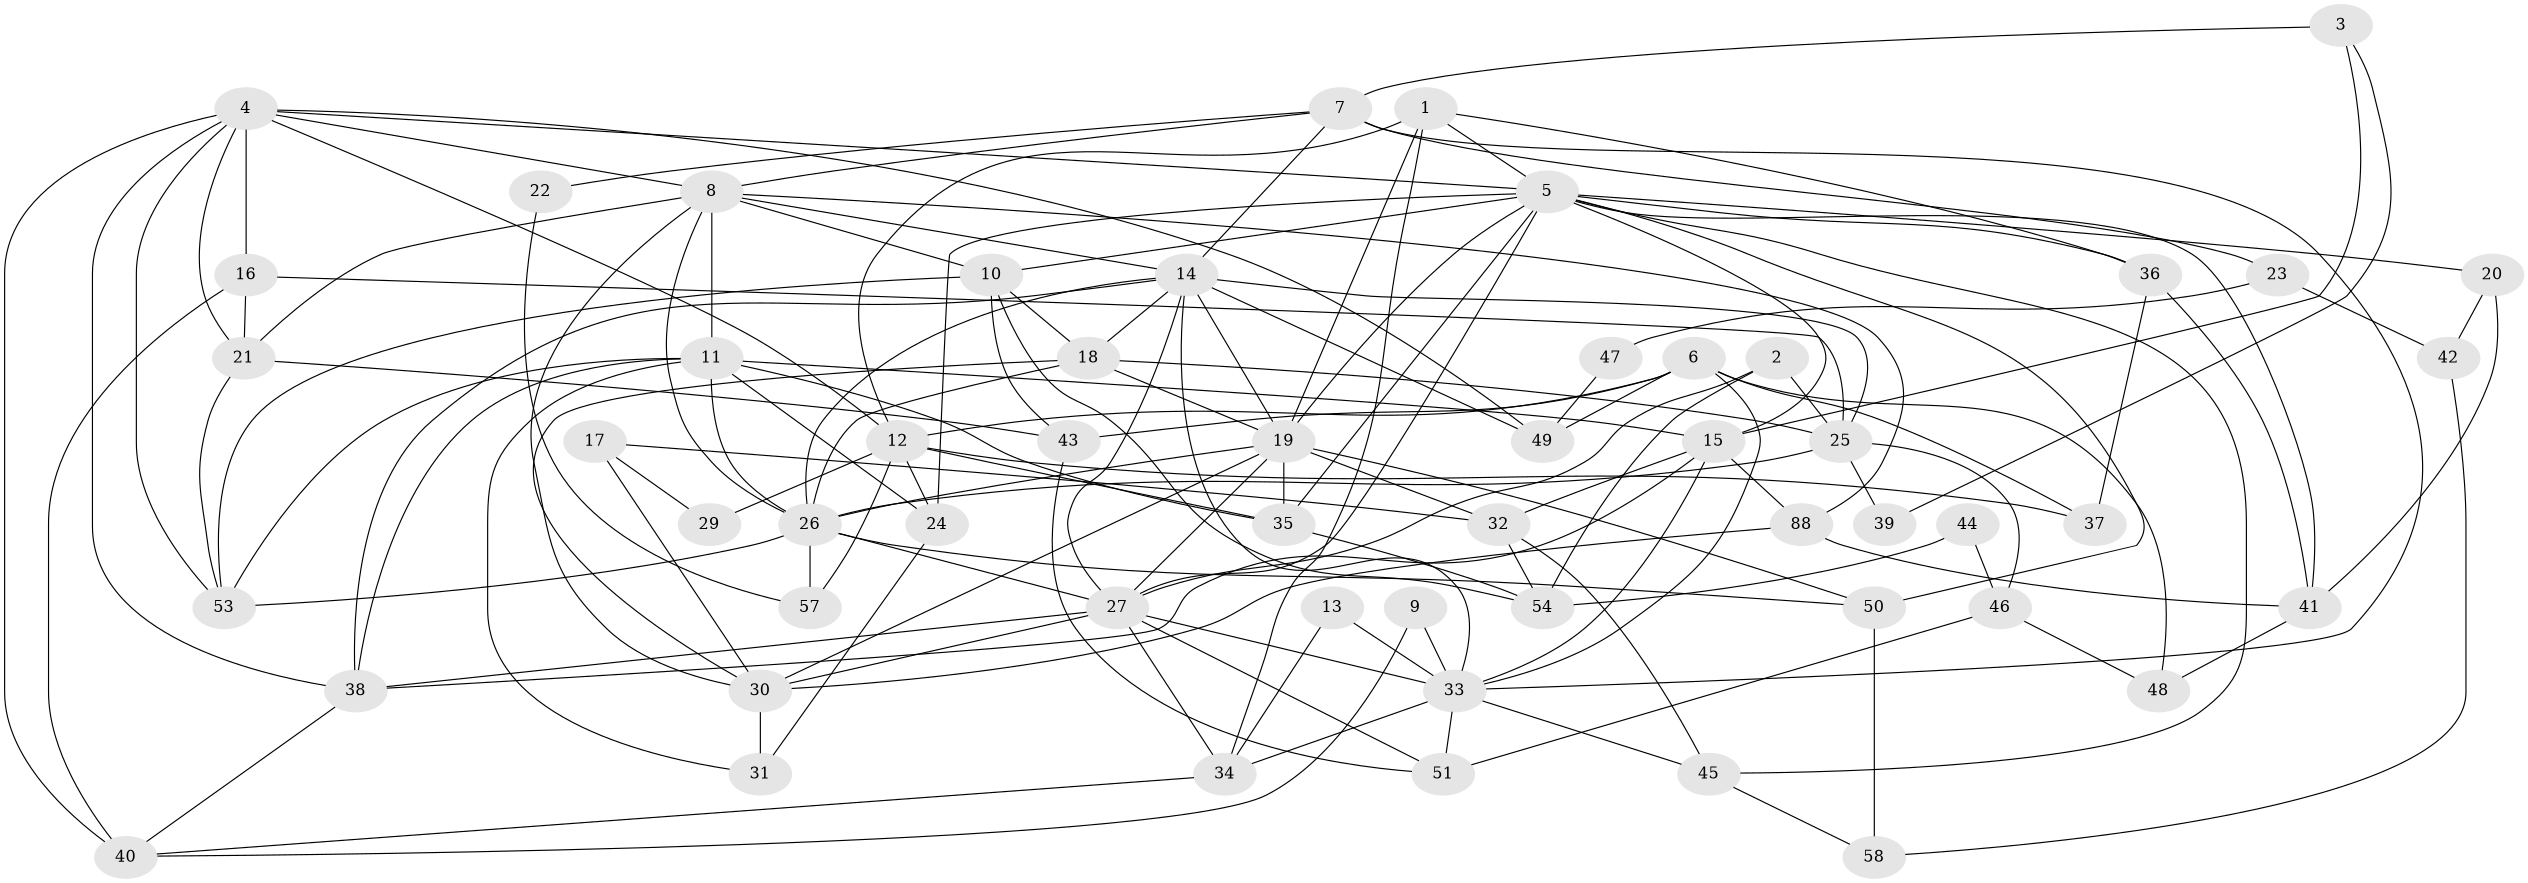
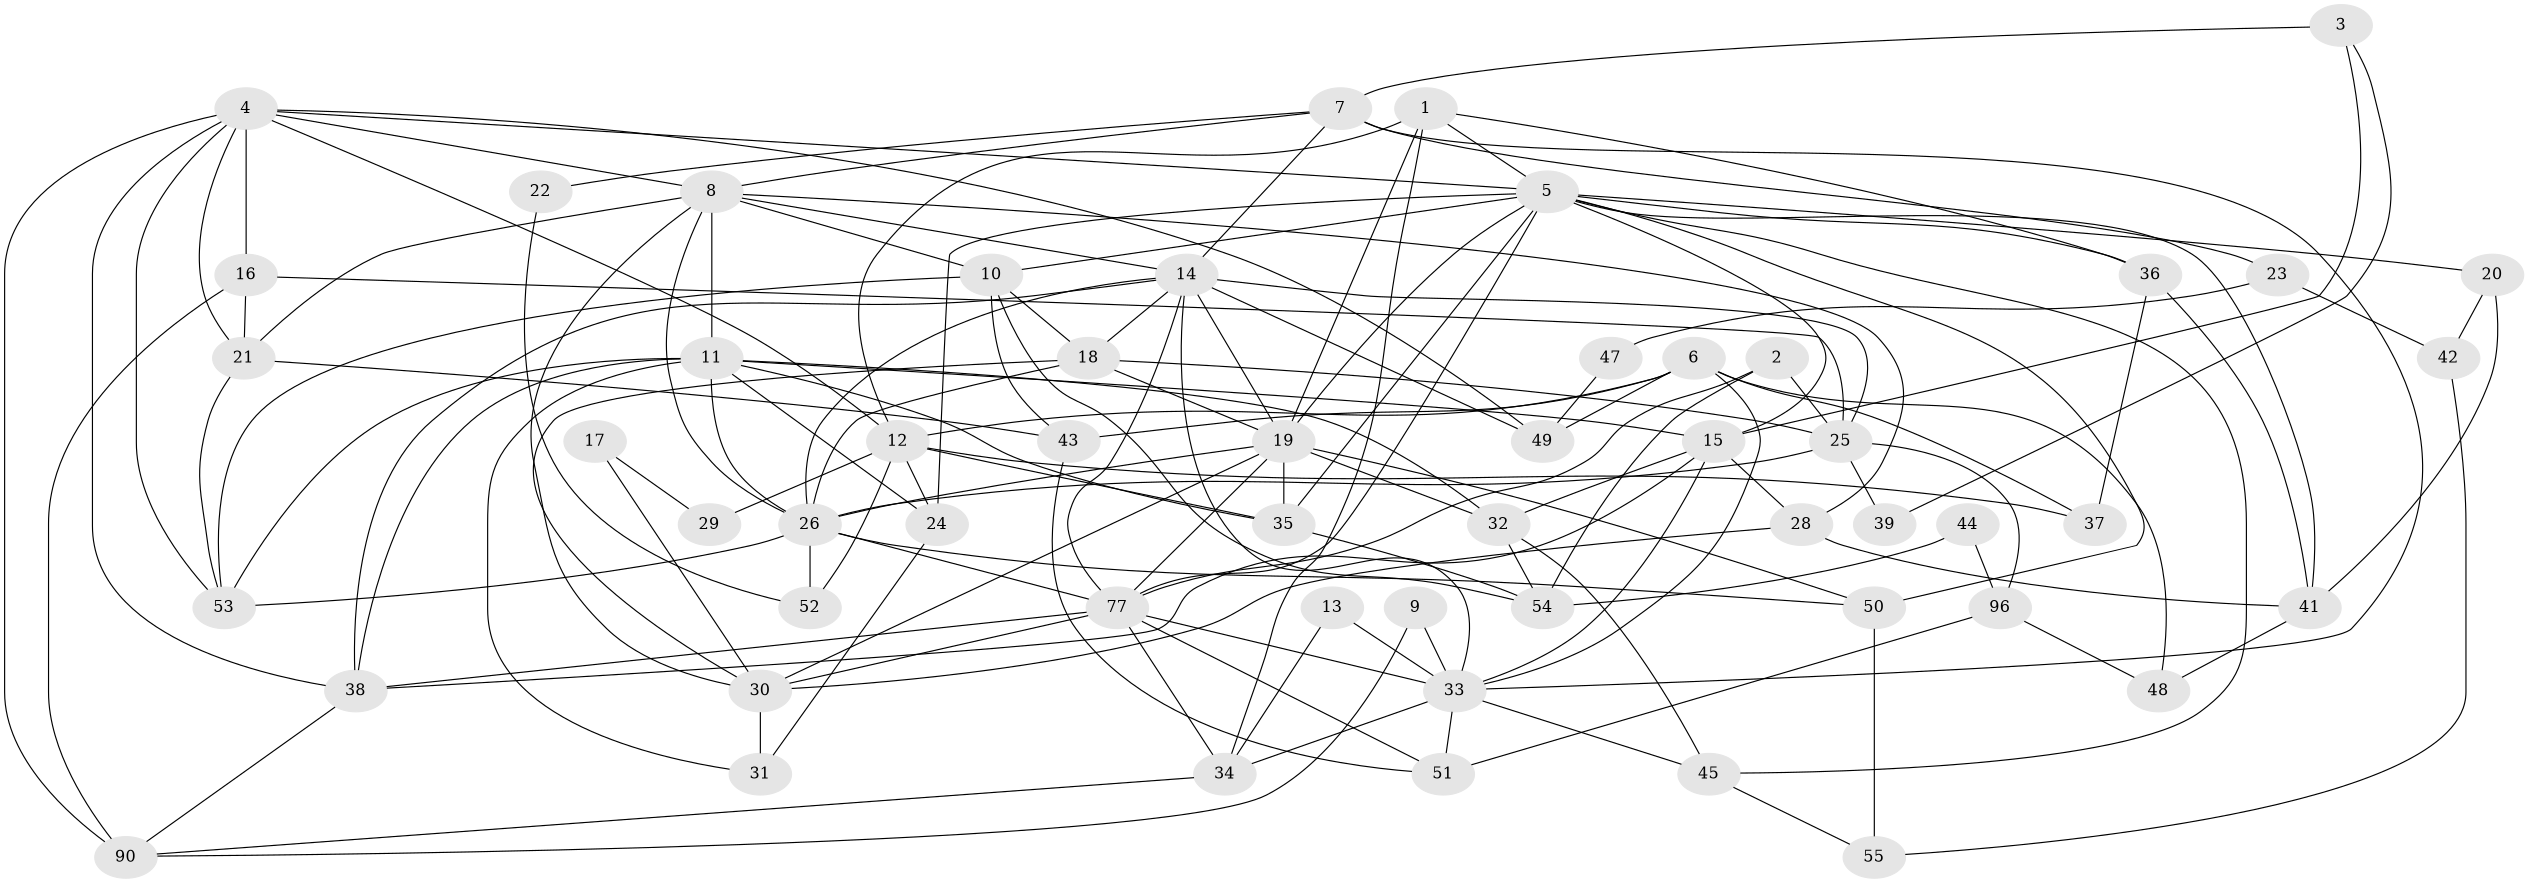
  graph {
    node [color=gray90 style=filled]
    edge [weight=1.0]
    1
    5
    12
    19
    34
    36
-   27
+   27 [label=77]
    15
    10
    20
    24
    35
    41
    45
    50
    37
    29
-   52 [label=57]
+   52
    26
    30
    32
-   40
+   40 [label=90]
    2
    25
    54
    39
-   46
+   46 [label=96]
    38
    33
    51
    3
    7
    8
    14
    22
    23
-   28 [label=88]
+   28
    4
    16
    21
    49
    53
    11
    43
    18
    42
    31
    48
-   55 [label=58]
+   55
    6
    47
    9
    13
    17
    44
    1 -- 5
    1 -- 12
    1 -- 19
    1 -- 34
    1 -- 36
    5 -- 19 [weight=2.0]
    5 -- 36
    5 -- 27
    5 -- 15
    5 -- 10
    5 -- 20
    5 -- 24
    5 -- 35
    5 -- 41
    5 -- 45
    5 -- 50 [weight=2.0]
    12 -- 24
    12 -- 35 [weight=2.0]
    12 -- 37
    12 -- 29
    12 -- 52 [weight=2.0]
    19 -- 27
    19 -- 35 [weight=3.0]
    19 -- 50
    19 -- 26
    19 -- 30
    19 -- 32
    34 -- 40
    36 -- 41
    36 -- 37
    27 -- 34
    27 -- 30
    27 -- 38
    27 -- 33
    27 -- 51
    15 -- 32
    15 -- 38
    15 -- 33
    15 -- 28
    10 -- 54
    10 -- 53
    10 -- 43
    10 -- 18
    20 -- 41
    20 -- 42
    24 -- 31
    35 -- 54
    41 -- 48
    45 -- 55
    50 -- 55
    26 -- 27
    26 -- 50
    26 -- 52 [weight=3.0]
    26 -- 53
    30 -- 31
    32 -- 45
    32 -- 54 [weight=2.0]
    2 -- 27
    2 -- 25
    2 -- 54
    25 -- 26
    25 -- 39
    25 -- 46
    46 -- 51
    46 -- 48
    38 -- 40
    33 -- 34
    33 -- 45
    33 -- 51
    3 -- 15
    3 -- 39
    3 -- 7
    7 -- 33
    7 -- 8
    7 -- 14
    7 -- 22
    7 -- 23
    8 -- 10
    8 -- 26
    8 -- 30
    8 -- 14
    8 -- 28
    8 -- 21
    8 -- 11 [weight=2.0]
    14 -- 19 [weight=3.0]
    14 -- 27
    14 -- 26
    14 -- 25
    14 -- 38 [weight=2.0]
    14 -- 33
    14 -- 49 [weight=2.0]
    14 -- 18
    22 -- 52
    23 -- 42
    23 -- 47
    28 -- 41
    28 -- 30
    4 -- 5
    4 -- 12
    4 -- 40
    4 -- 38
    4 -- 8
    4 -- 16 [weight=2.0]
    4 -- 21
    4 -- 49
    4 -- 53
    16 -- 40 [weight=2.0]
    16 -- 25 [weight=2.0]
    16 -- 21
    21 -- 53
    21 -- 43
    11 -- 15
    11 -- 24
    11 -- 35
    11 -- 26
    11 -- 38 [weight=3.0]
    11 -- 53
    11 -- 31
    43 -- 51
    18 -- 19
    18 -- 26 [weight=2.0]
    18 -- 30
    18 -- 25
    42 -- 55
    6 -- 12 [weight=2.0]
    6 -- 37
    6 -- 33
    6 -- 49
    6 -- 43
    6 -- 48
    47 -- 49
    9 -- 40
    9 -- 33
    13 -- 34
    13 -- 33
    17 -- 29
    17 -- 30
-   17 -- 32
+   11 -- 32
    44 -- 54
    44 -- 46
  }
